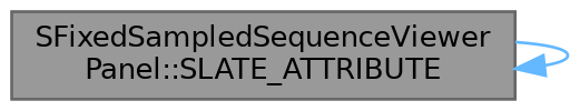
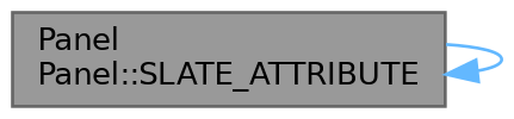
  digraph {
    rankdir=TB
    fontname="DejaVu Sans"
-   n1 [color=gray40 fillcolor=grey60 fontcolor=black fontname="DejaVu Sans" fontsize=10 height=0.2 label="SFixedSampledSequenceViewer\lPanel::SLATE_ATTRIBUTE" shape=box style=filled width=0.4]
+   n1 [color=gray40 fillcolor=grey60 fontcolor=black fontname="DejaVu Sans" fontsize=10 height=0.2 label="Panel\lPanel::SLATE_ATTRIBUTE" shape=box style=filled width=0.4]
    n1 -> n1 [color=steelblue1 fontname="DejaVu Sans" fontsize=10 labelfontname=Helvetica labelfontsize=10 style=solid]
  }
